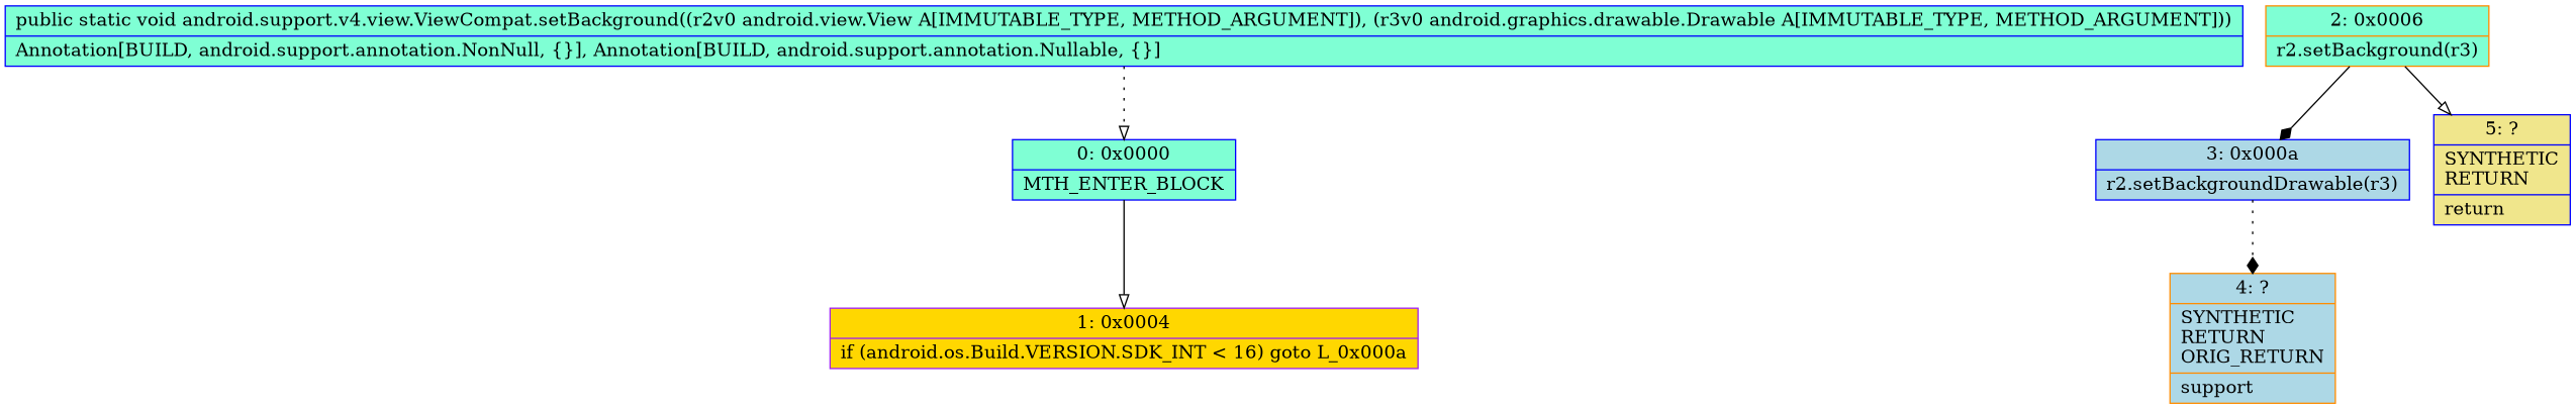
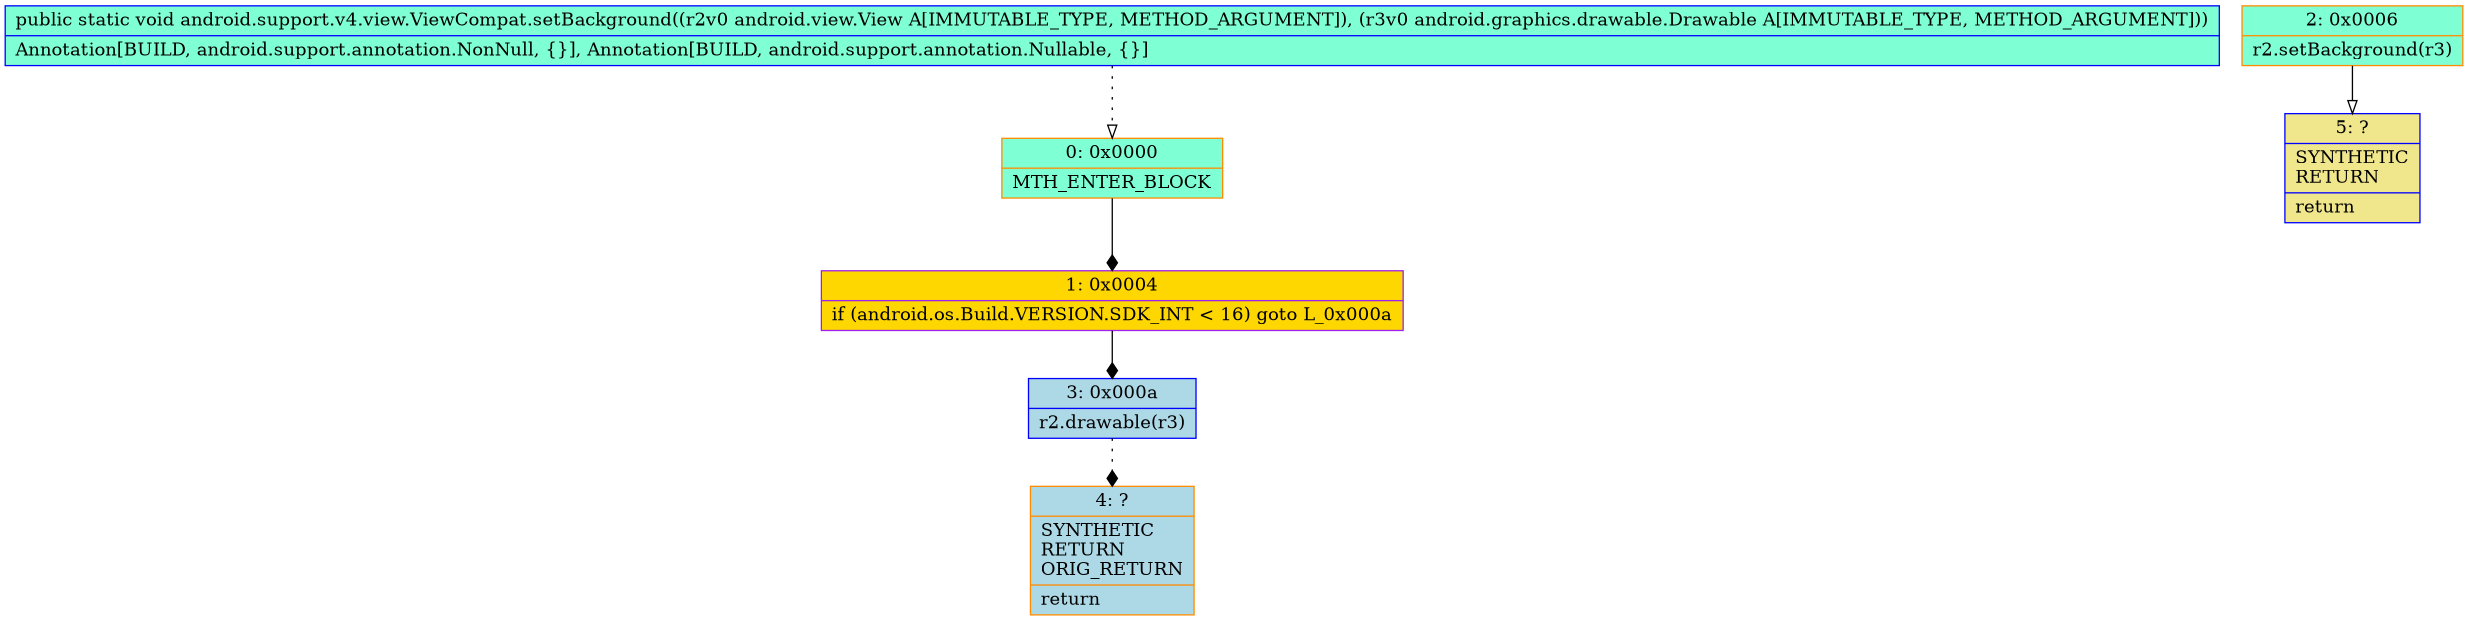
  digraph {
    node [color=darkorange fillcolor=aquamarine shape=record style=filled]
    edge [arrowhead=onormal style=solid]
-   n1 [color=blue label="{0\:\ 0x0000|MTH_ENTER_BLOCK\l}"]
+   n1 [label="{0\:\ 0x0000|MTH_ENTER_BLOCK\l}"]
    n2 [color=purple fillcolor=gold label="{1\:\ 0x0004|if (android.os.Build.VERSION.SDK_INT \< 16) goto L_0x000a\l}"]
-   n3 [color=blue fillcolor=lightblue label="{3\:\ 0x000a|r2.setBackgroundDrawable(r3)\l}"]
+   n3 [color=blue fillcolor=lightblue label="{3\:\ 0x000a|r2.drawable(r3)\l}"]
    n4 [label="{2\:\ 0x0006|r2.setBackground(r3)\l}"]
    n5 [color=blue fillcolor=khaki label="{5\:\ ?|SYNTHETIC\lRETURN\l|return\l}"]
-   n6 [fillcolor=lightblue label="{4\:\ ?|SYNTHETIC\lRETURN\lORIG_RETURN\l|support\l}"]
+   n6 [fillcolor=lightblue label="{4\:\ ?|SYNTHETIC\lRETURN\lORIG_RETURN\l|return\l}"]
    n7 [color=blue label="{public static void android.support.v4.view.ViewCompat.setBackground((r2v0 android.view.View A[IMMUTABLE_TYPE, METHOD_ARGUMENT]), (r3v0 android.graphics.drawable.Drawable A[IMMUTABLE_TYPE, METHOD_ARGUMENT]))  | Annotation[BUILD, android.support.annotation.NonNull, \{\}], Annotation[BUILD, android.support.annotation.Nullable, \{\}]\l}"]
-   n1 -> n2
-   n4 -> n3 [arrowhead=diamond]
+   n1 -> n2 [arrowhead=diamond]
+   n2 -> n3 [arrowhead=diamond]
    n3 -> n6 [arrowhead=diamond style=dotted]
    n4 -> n5
    n7 -> n1 [style=dotted]
  }
